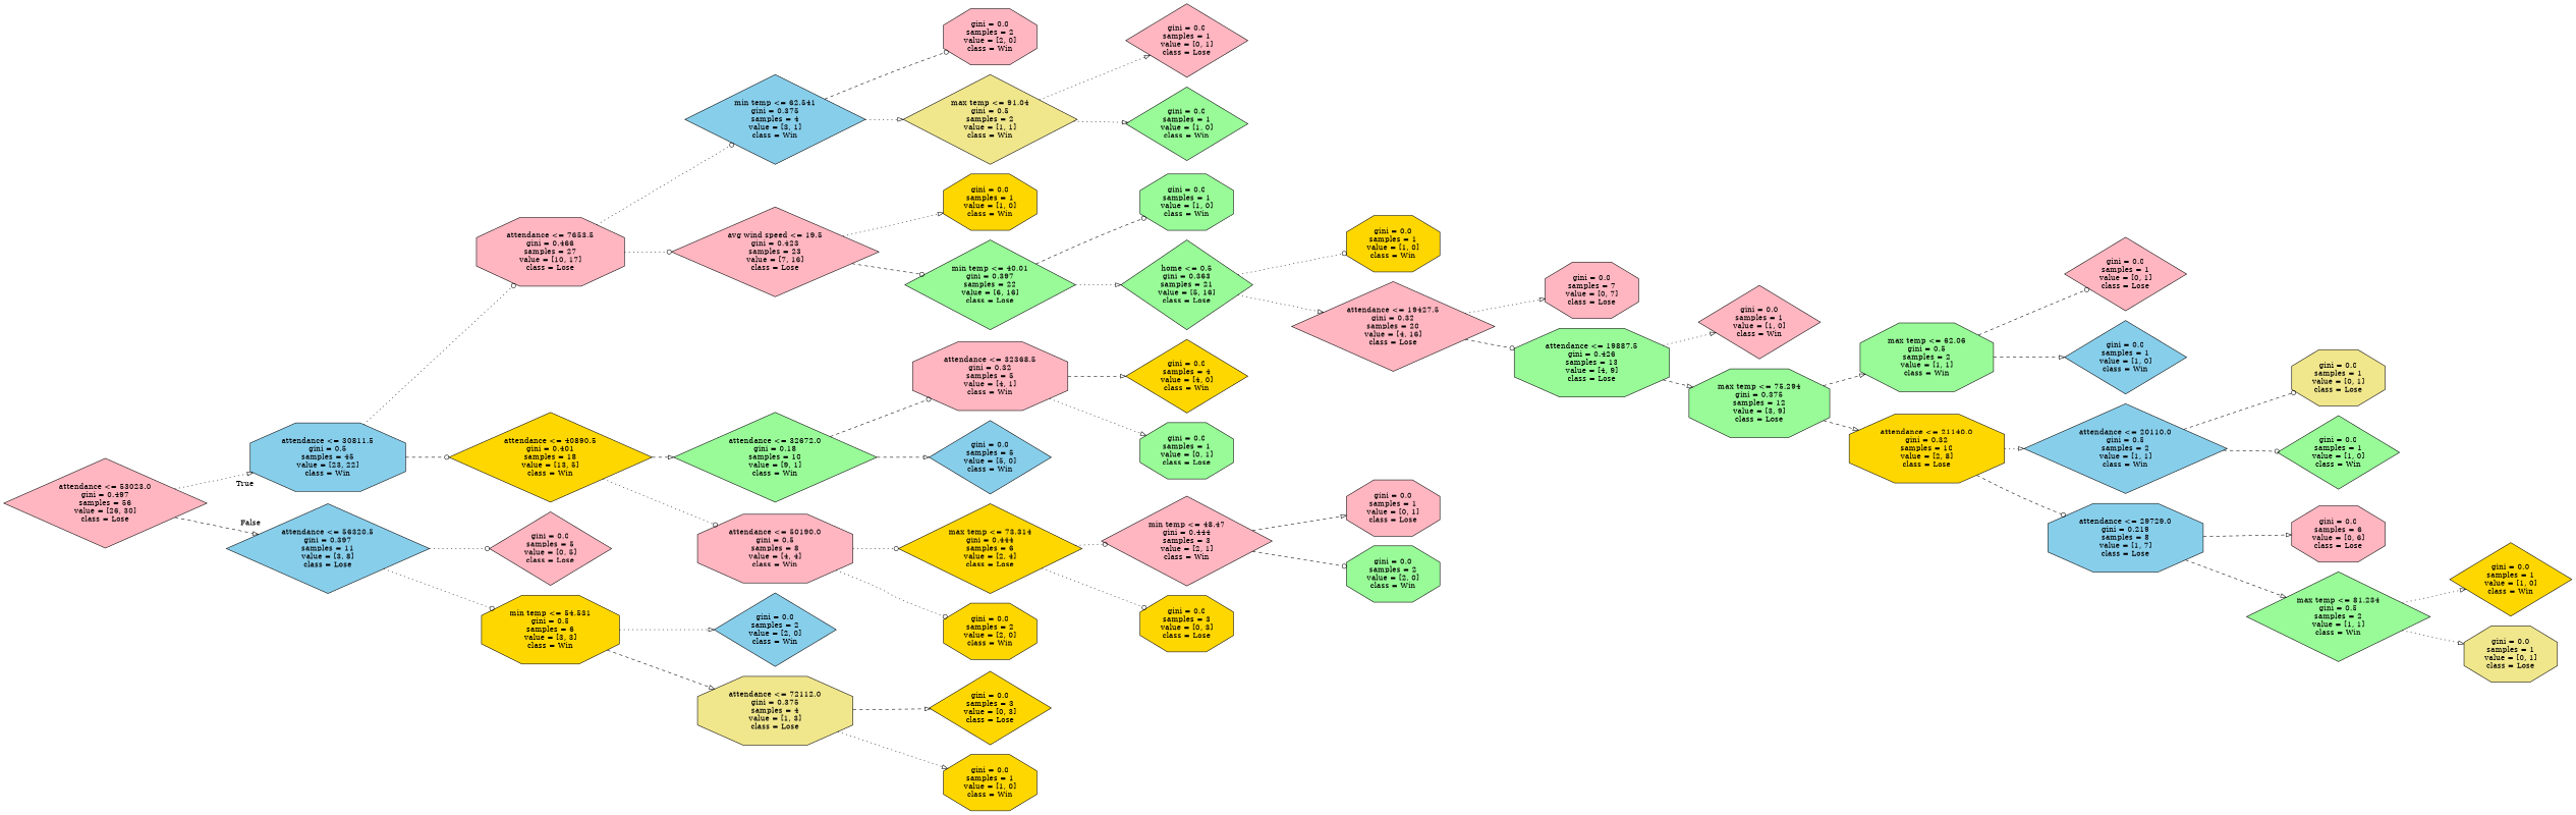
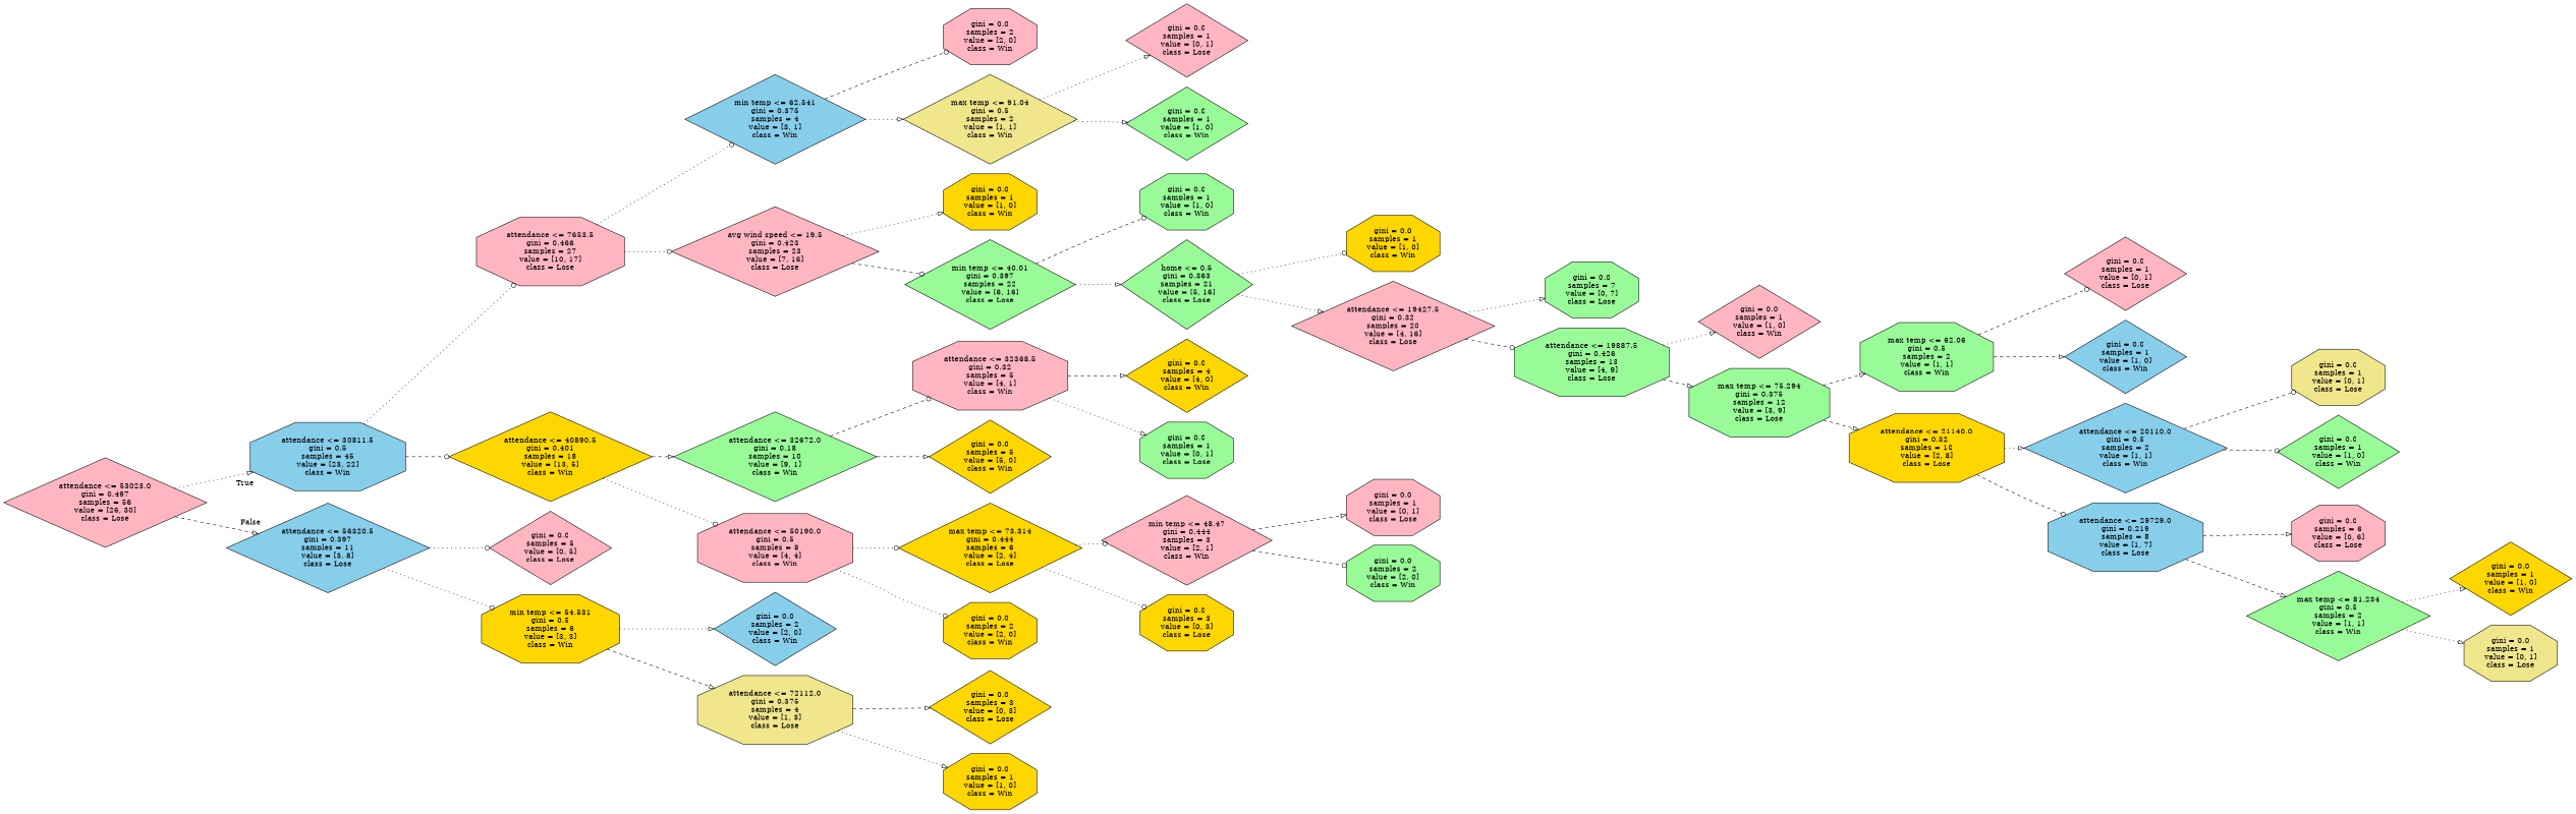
  digraph {
    rankdir=LR
    node [fillcolor=lightpink shape=diamond style=filled]
    edge [arrowhead=onormal style=dotted]
    n1 [label="attendance <= 53023.0\ngini = 0.497\nsamples = 56\nvalue = [26, 30]\nclass = Lose"]
    n2 [fillcolor=skyblue label="attendance <= 30811.5\ngini = 0.5\nsamples = 45\nvalue = [23, 22]\nclass = Win" shape=octagon]
    n3 [fillcolor=skyblue label="attendance <= 56320.5\ngini = 0.397\nsamples = 11\nvalue = [3, 8]\nclass = Lose"]
    n4 [label="attendance <= 7653.5\ngini = 0.466\nsamples = 27\nvalue = [10, 17]\nclass = Lose" shape=octagon]
    n5 [fillcolor=gold label="attendance <= 40890.5\ngini = 0.401\nsamples = 18\nvalue = [13, 5]\nclass = Win"]
    n6 [label="gini = 0.0\nsamples = 5\nvalue = [0, 5]\nclass = Lose"]
    n7 [fillcolor=gold label="min temp <= 54.531\ngini = 0.5\nsamples = 6\nvalue = [3, 3]\nclass = Win" shape=octagon]
    n8 [fillcolor=skyblue label="min temp <= 62.541\ngini = 0.375\nsamples = 4\nvalue = [3, 1]\nclass = Win"]
    n9 [label="avg wind speed <= 19.5\ngini = 0.423\nsamples = 23\nvalue = [7, 16]\nclass = Lose"]
    n10 [fillcolor=palegreen label="attendance <= 32672.0\ngini = 0.18\nsamples = 10\nvalue = [9, 1]\nclass = Win"]
    n11 [label="attendance <= 50190.0\ngini = 0.5\nsamples = 8\nvalue = [4, 4]\nclass = Win" shape=octagon]
    n12 [label="gini = 0.0\nsamples = 2\nvalue = [2, 0]\nclass = Win" shape=octagon]
    n13 [fillcolor=khaki label="max temp <= 91.04\ngini = 0.5\nsamples = 2\nvalue = [1, 1]\nclass = Win"]
    n14 [fillcolor=gold label="gini = 0.0\nsamples = 1\nvalue = [1, 0]\nclass = Win" shape=octagon]
    n15 [fillcolor=palegreen label="min temp <= 40.01\ngini = 0.397\nsamples = 22\nvalue = [6, 16]\nclass = Lose"]
    n16 [label="gini = 0.0\nsamples = 1\nvalue = [0, 1]\nclass = Lose"]
    n17 [fillcolor=palegreen label="gini = 0.0\nsamples = 1\nvalue = [1, 0]\nclass = Win"]
    n18 [fillcolor=palegreen label="gini = 0.0\nsamples = 1\nvalue = [1, 0]\nclass = Win" shape=octagon]
    n19 [fillcolor=palegreen label="home <= 0.5\ngini = 0.363\nsamples = 21\nvalue = [5, 16]\nclass = Lose"]
    n20 [fillcolor=gold label="gini = 0.0\nsamples = 1\nvalue = [1, 0]\nclass = Win" shape=octagon]
    n21 [label="attendance <= 19427.5\ngini = 0.32\nsamples = 20\nvalue = [4, 16]\nclass = Lose"]
-   n22 [label="gini = 0.0\nsamples = 7\nvalue = [0, 7]\nclass = Lose" shape=octagon]
+   n22 [fillcolor=palegreen label="gini = 0.0\nsamples = 7\nvalue = [0, 7]\nclass = Lose" shape=octagon]
    n23 [fillcolor=palegreen label="attendance <= 19887.5\ngini = 0.426\nsamples = 13\nvalue = [4, 9]\nclass = Lose" shape=octagon]
    n24 [label="gini = 0.0\nsamples = 1\nvalue = [1, 0]\nclass = Win"]
    n25 [fillcolor=palegreen label="max temp <= 75.294\ngini = 0.375\nsamples = 12\nvalue = [3, 9]\nclass = Lose" shape=octagon]
    n26 [fillcolor=palegreen label="max temp <= 62.06\ngini = 0.5\nsamples = 2\nvalue = [1, 1]\nclass = Win" shape=octagon]
    n27 [fillcolor=gold label="attendance <= 21140.0\ngini = 0.32\nsamples = 10\nvalue = [2, 8]\nclass = Lose" shape=octagon]
    n28 [label="gini = 0.0\nsamples = 1\nvalue = [0, 1]\nclass = Lose"]
    n29 [fillcolor=skyblue label="gini = 0.0\nsamples = 1\nvalue = [1, 0]\nclass = Win"]
    n30 [fillcolor=skyblue label="attendance <= 20110.0\ngini = 0.5\nsamples = 2\nvalue = [1, 1]\nclass = Win"]
    n31 [fillcolor=skyblue label="attendance <= 29729.0\ngini = 0.219\nsamples = 8\nvalue = [1, 7]\nclass = Lose" shape=octagon]
    n32 [fillcolor=khaki label="gini = 0.0\nsamples = 1\nvalue = [0, 1]\nclass = Lose" shape=octagon]
    n33 [fillcolor=palegreen label="gini = 0.0\nsamples = 1\nvalue = [1, 0]\nclass = Win"]
    n34 [label="gini = 0.0\nsamples = 6\nvalue = [0, 6]\nclass = Lose" shape=octagon]
    n35 [fillcolor=palegreen label="max temp <= 81.234\ngini = 0.5\nsamples = 2\nvalue = [1, 1]\nclass = Win"]
    n36 [fillcolor=gold label="gini = 0.0\nsamples = 1\nvalue = [1, 0]\nclass = Win"]
    n37 [fillcolor=khaki label="gini = 0.0\nsamples = 1\nvalue = [0, 1]\nclass = Lose" shape=octagon]
    n38 [label="attendance <= 32368.5\ngini = 0.32\nsamples = 5\nvalue = [4, 1]\nclass = Win" shape=octagon]
-   n39 [fillcolor=skyblue label="gini = 0.0\nsamples = 5\nvalue = [5, 0]\nclass = Win"]
+   n39 [fillcolor=gold label="gini = 0.0\nsamples = 5\nvalue = [5, 0]\nclass = Win"]
    n40 [fillcolor=gold label="max temp <= 73.314\ngini = 0.444\nsamples = 6\nvalue = [2, 4]\nclass = Lose"]
    n41 [fillcolor=gold label="gini = 0.0\nsamples = 2\nvalue = [2, 0]\nclass = Win" shape=octagon]
    n42 [fillcolor=gold label="gini = 0.0\nsamples = 4\nvalue = [4, 0]\nclass = Win"]
    n43 [fillcolor=palegreen label="gini = 0.0\nsamples = 1\nvalue = [0, 1]\nclass = Lose" shape=octagon]
    n44 [label="min temp <= 48.47\ngini = 0.444\nsamples = 3\nvalue = [2, 1]\nclass = Win"]
    n45 [fillcolor=gold label="gini = 0.0\nsamples = 3\nvalue = [0, 3]\nclass = Lose" shape=octagon]
    n46 [label="gini = 0.0\nsamples = 1\nvalue = [0, 1]\nclass = Lose" shape=octagon]
    n47 [fillcolor=palegreen label="gini = 0.0\nsamples = 2\nvalue = [2, 0]\nclass = Win" shape=octagon]
    n48 [fillcolor=skyblue label="gini = 0.0\nsamples = 2\nvalue = [2, 0]\nclass = Win"]
    n49 [fillcolor=khaki label="attendance <= 72112.0\ngini = 0.375\nsamples = 4\nvalue = [1, 3]\nclass = Lose" shape=octagon]
    n50 [fillcolor=gold label="gini = 0.0\nsamples = 3\nvalue = [0, 3]\nclass = Lose"]
    n51 [fillcolor=gold label="gini = 0.0\nsamples = 1\nvalue = [1, 0]\nclass = Win" shape=octagon]
    n1 -> n2 [headlabel=True labelangle=45 labeldistance=2.5]
    n1 -> n3 [headlabel=False labelangle=-45 labeldistance=2.5 style=dashed]
    n2 -> n4 [arrowhead=odot]
    n2 -> n5 [arrowhead=odot style=dashed]
    n3 -> n6 [arrowhead=odot]
    n3 -> n7 [arrowhead=odot]
    n4 -> n8 [arrowhead=odot]
    n4 -> n9 [arrowhead=odot]
    n5 -> n10 [style=dashed]
    n5 -> n11 [arrowhead=odot]
    n7 -> n48
    n7 -> n49 [style=dashed]
    n8 -> n12 [arrowhead=odot style=dashed]
    n8 -> n13
    n9 -> n14
    n9 -> n15 [arrowhead=odot style=dashed]
    n10 -> n38 [arrowhead=odot style=dashed]
    n10 -> n39 [style=dashed]
    n11 -> n40 [arrowhead=odot]
    n11 -> n41 [arrowhead=odot]
    n13 -> n16
    n13 -> n17
    n15 -> n18 [arrowhead=odot style=dashed]
    n15 -> n19
    n19 -> n20 [arrowhead=odot]
    n19 -> n21
    n21 -> n22
    n21 -> n23 [arrowhead=odot style=dashed]
    n23 -> n24
    n23 -> n25 [style=dashed]
    n25 -> n26 [style=dashed]
    n25 -> n27 [style=dashed]
    n26 -> n28 [arrowhead=odot style=dashed]
    n26 -> n29 [style=dashed]
    n27 -> n30
    n27 -> n31 [arrowhead=odot style=dashed]
    n30 -> n32 [arrowhead=odot style=dashed]
    n30 -> n33 [arrowhead=odot style=dashed]
    n31 -> n34 [style=dashed]
    n31 -> n35 [style=dashed]
    n35 -> n36
    n35 -> n37
    n38 -> n42 [style=dashed]
    n38 -> n43
    n40 -> n44 [arrowhead=odot]
    n40 -> n45 [arrowhead=odot]
    n44 -> n46 [style=dashed]
    n44 -> n47 [arrowhead=odot style=dashed]
    n49 -> n50 [style=dashed]
    n49 -> n51
  }
